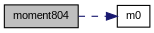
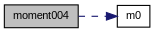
  digraph {
    rankdir=LR
    fontname="Liberation Sans"
    node [color=black fontname="Liberation Sans" fontsize=10 shape=record]
-   n1 [fillcolor=grey75 fontcolor=black height=0.2 label=moment804 style=filled width=0.4]
+   n1 [fillcolor=grey75 fontcolor=black height=0.2 label=moment004 style=filled width=0.4]
    n2 [height=0.2 label=m0 width=0.4]
    n1 -> n2 [color=midnightblue fontname="Liberation Sans" fontsize=10 labelfontname=Helvetica labelfontsize=10 style=dashed]
  }
